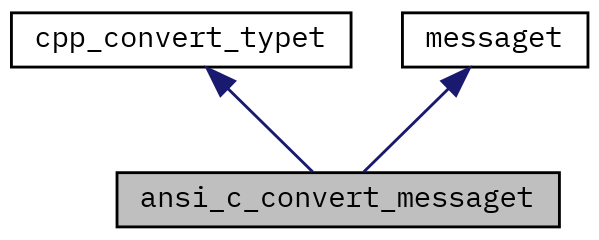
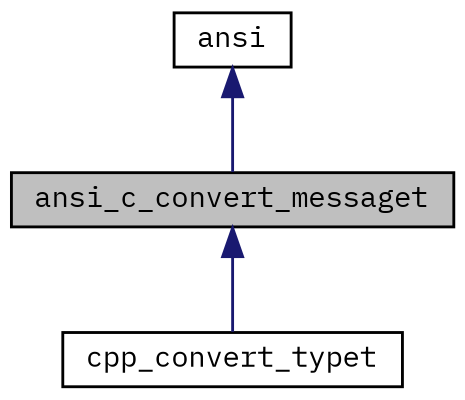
  digraph {
    fontname="IBM Plex Mono"
    node [color=black fontname="IBM Plex Mono" fontsize=10 shape=record]
    edge [color=midnightblue dir=back fontname="IBM Plex Mono" fontsize=10 labelfontname=Helvetica labelfontsize=10 style=solid]
    n1 [fillcolor=grey75 fontcolor=black height=0.2 label=ansi_c_convert_messaget style=filled width=0.4]
    n2 [height=0.2 label=cpp_convert_typet width=0.4]
-   n3 [height=0.2 label=messaget width=0.4]
-   n2 -> n1
+   n3 [height=0.2 label=ansi width=0.4]
+   n1 -> n2
    n3 -> n1
  }
